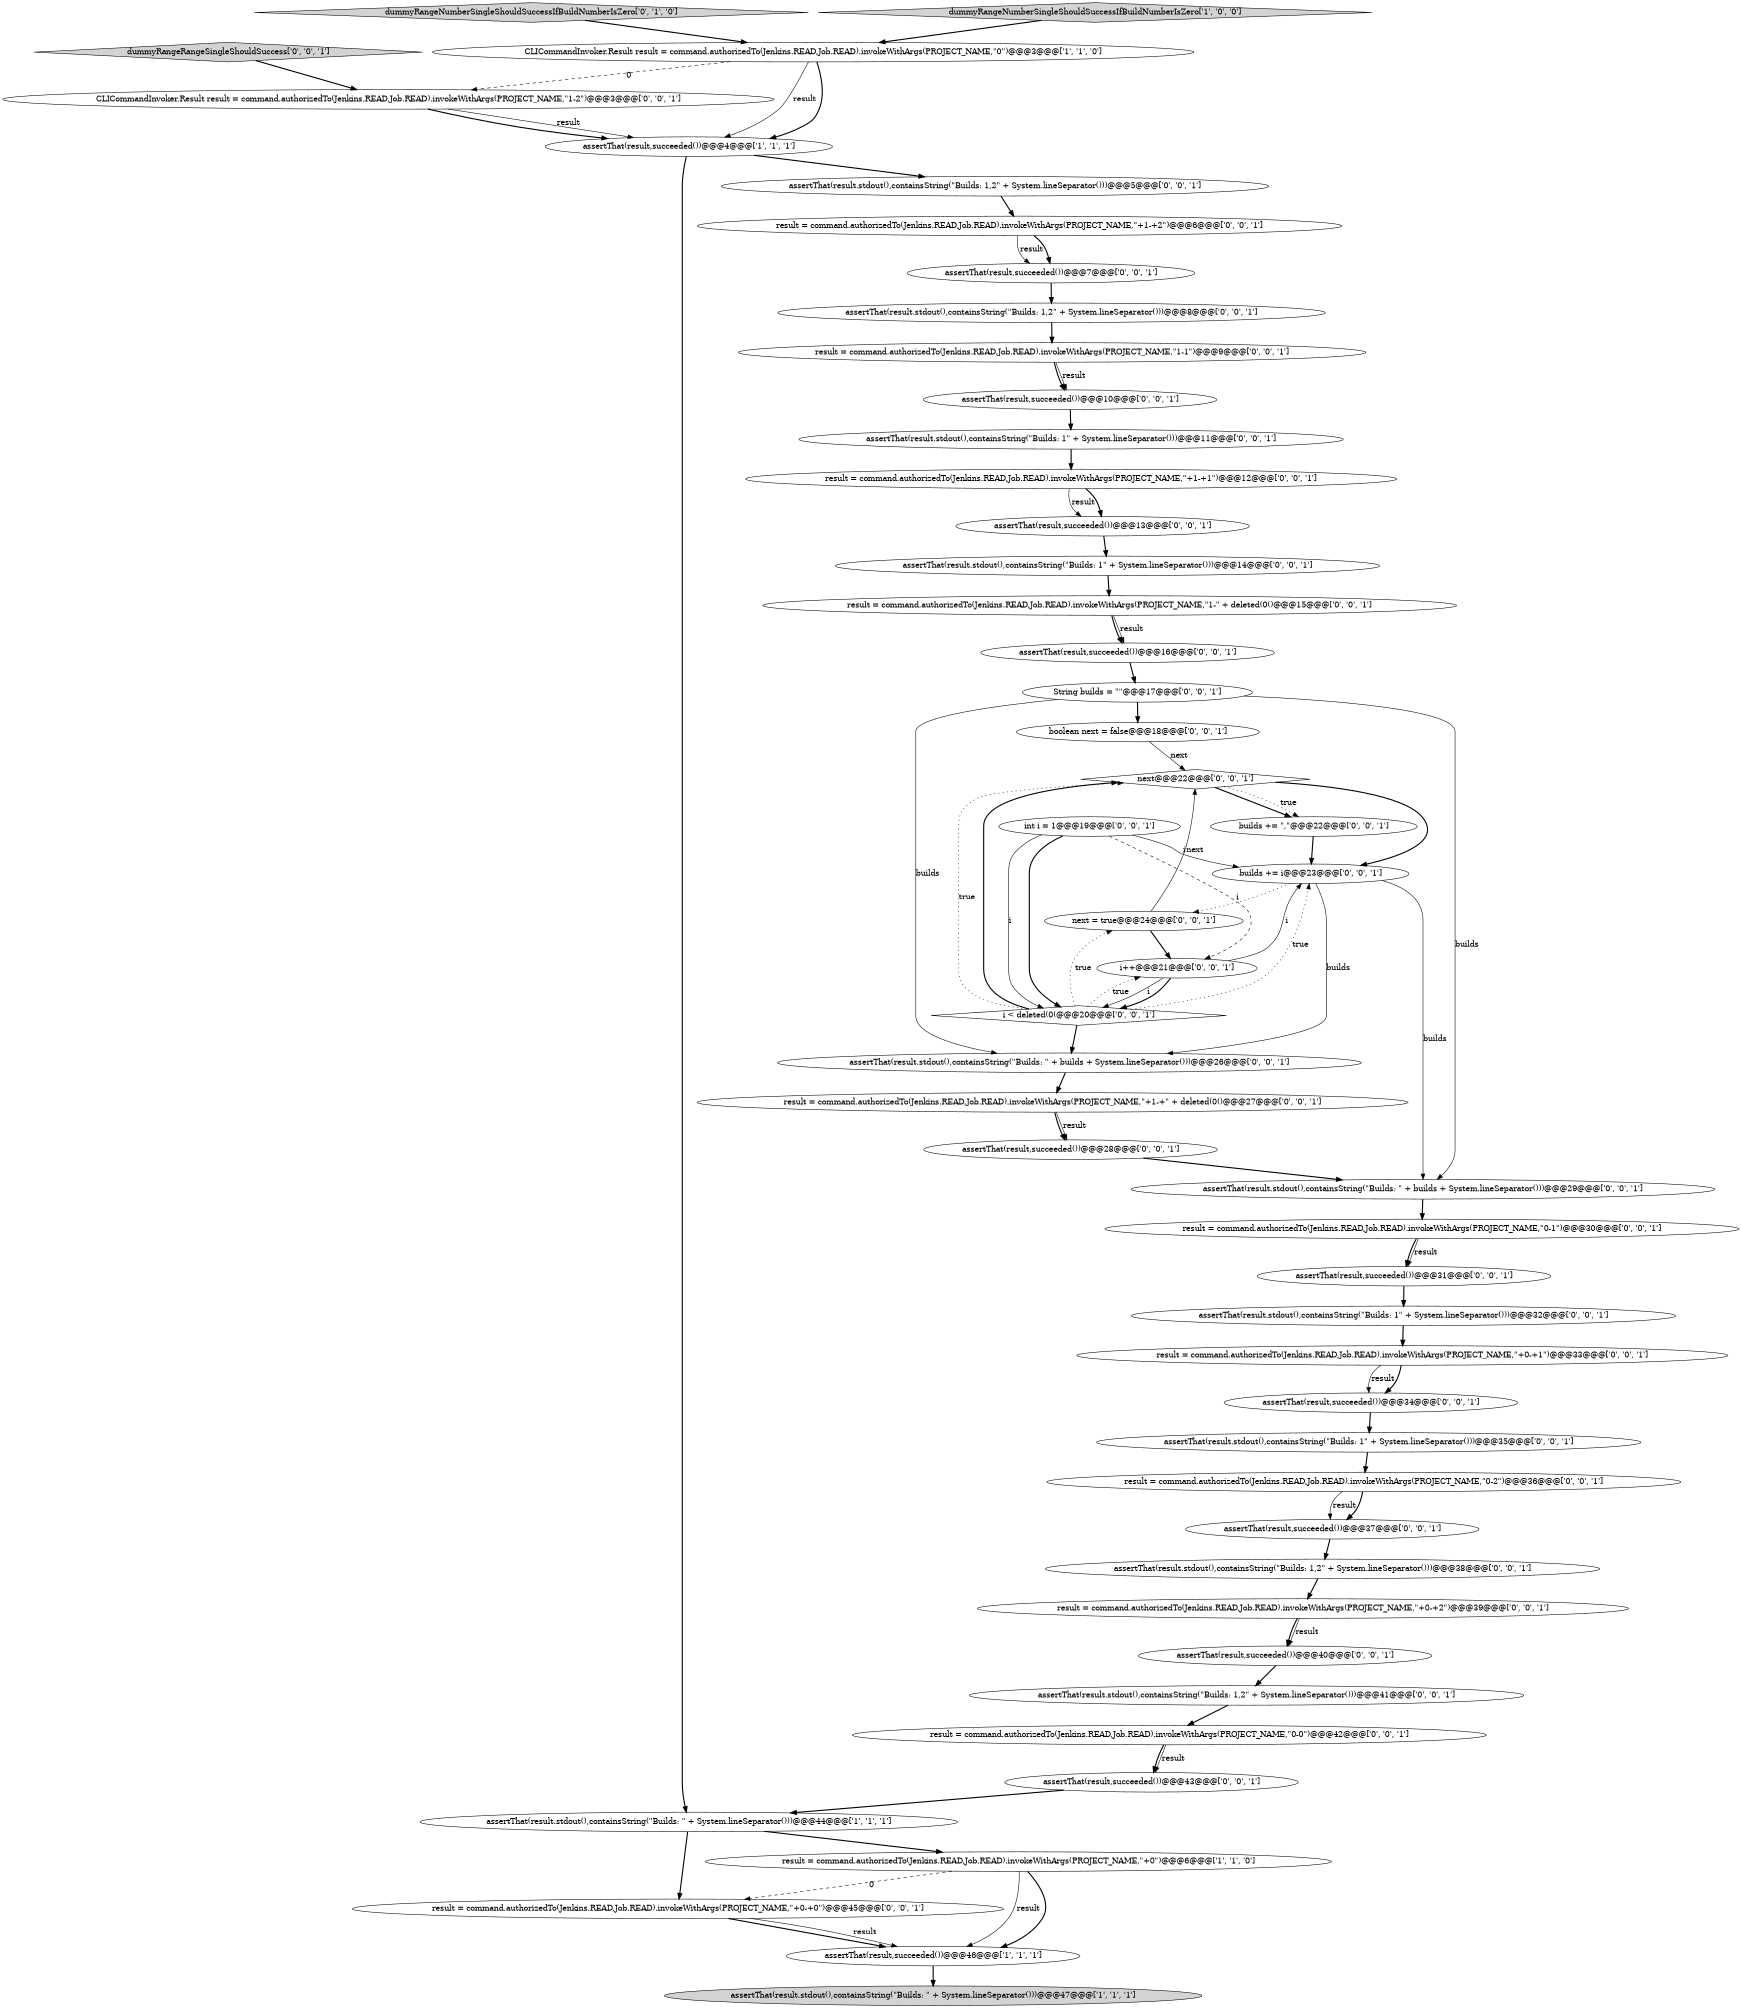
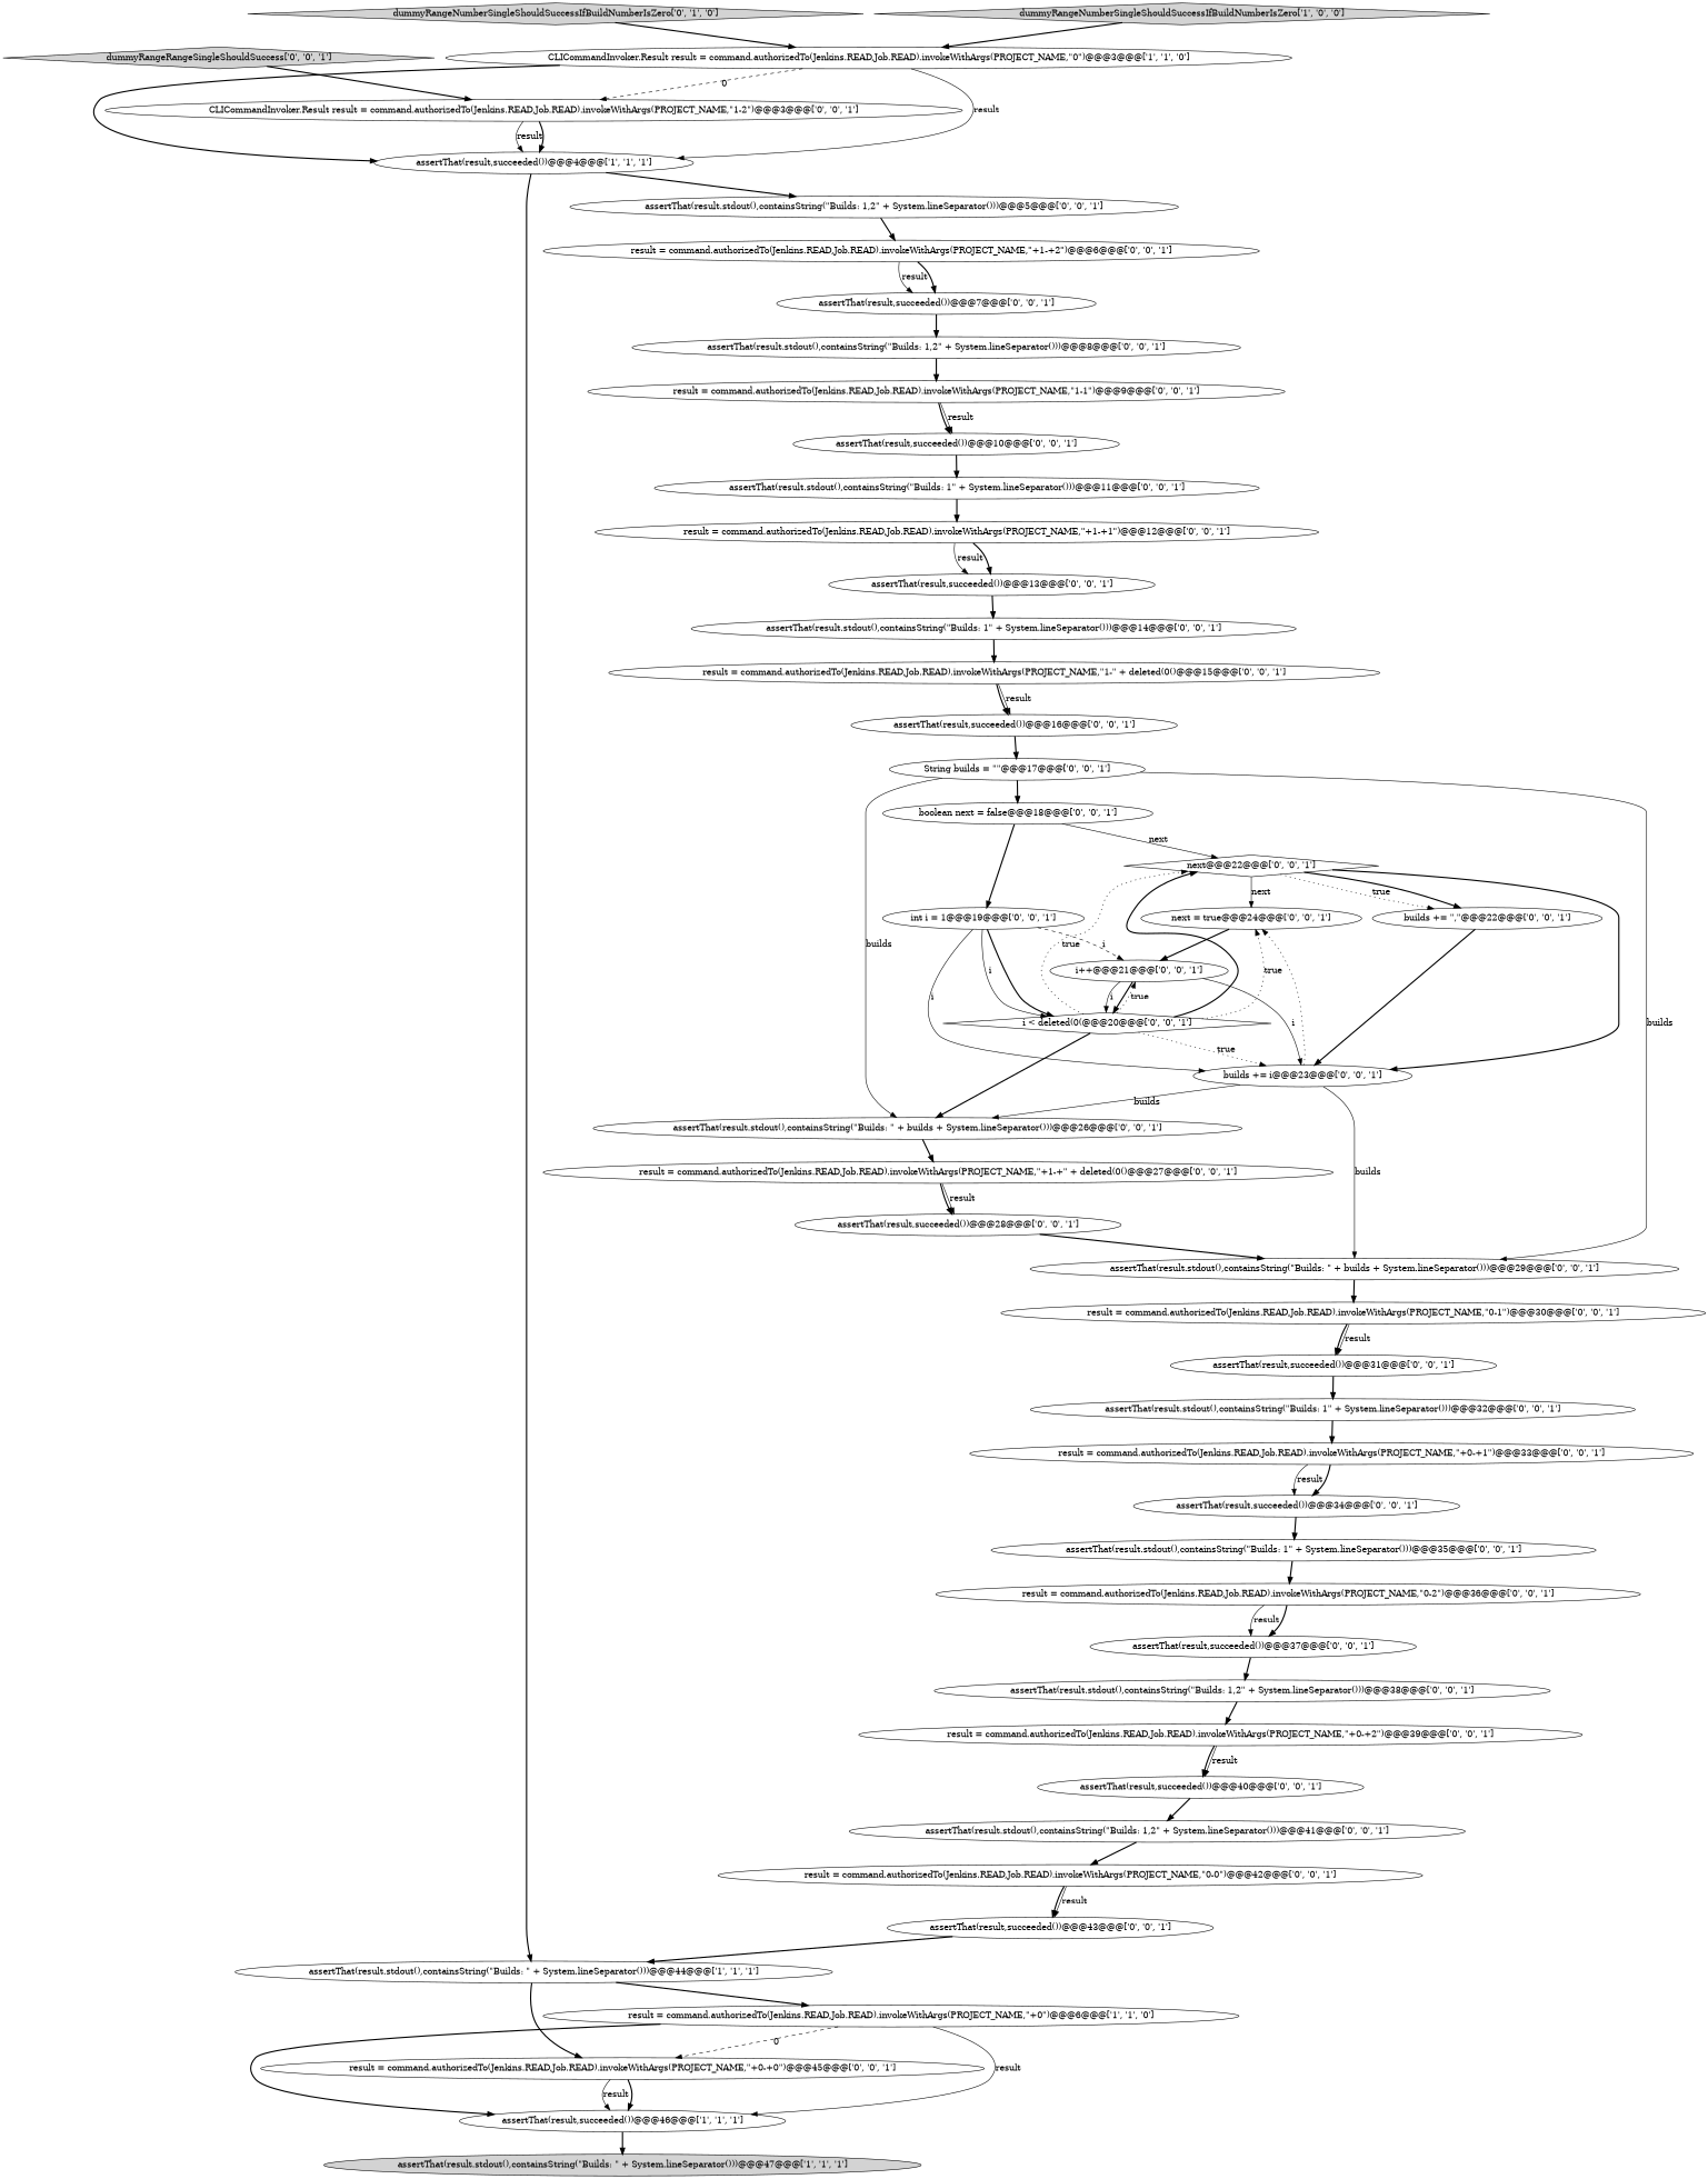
  digraph {
    node [fillcolor=white shape=ellipse style=filled]
    edge [style=bold]
    n1 [label="result = command.authorizedTo(Jenkins.READ,Job.READ).invokeWithArgs(PROJECT_NAME,\"0-0\")@@@42@@@['0', '0', '1']"]
    n2 [label="assertThat(result,succeeded())@@@43@@@['0', '0', '1']"]
    n3 [label="assertThat(result.stdout(),containsString(\"Builds: \" + System.lineSeparator()))@@@44@@@['1', '1', '1']"]
    n4 [label="result = command.authorizedTo(Jenkins.READ,Job.READ).invokeWithArgs(PROJECT_NAME,\"+1-+2\")@@@6@@@['0', '0', '1']"]
    n5 [label="assertThat(result,succeeded())@@@7@@@['0', '0', '1']"]
    n6 [label="assertThat(result.stdout(),containsString(\"Builds: 1,2\" + System.lineSeparator()))@@@8@@@['0', '0', '1']"]
    n7 [label="next = true@@@24@@@['0', '0', '1']"]
    n8 [label="next@@@22@@@['0', '0', '1']" shape=diamond]
    n9 [label="i++@@@21@@@['0', '0', '1']"]
    n10 [label="builds += i@@@23@@@['0', '0', '1']"]
    n11 [label="builds += \",\"@@@22@@@['0', '0', '1']"]
    n12 [label="i < deleted(0(@@@20@@@['0', '0', '1']" shape=diamond]
    n13 [label="assertThat(result,succeeded())@@@31@@@['0', '0', '1']"]
    n14 [label="assertThat(result.stdout(),containsString(\"Builds: 1\" + System.lineSeparator()))@@@32@@@['0', '0', '1']"]
    n15 [label="result = command.authorizedTo(Jenkins.READ,Job.READ).invokeWithArgs(PROJECT_NAME,\"+0-+1\")@@@33@@@['0', '0', '1']"]
    n16 [label="assertThat(result,succeeded())@@@28@@@['0', '0', '1']"]
    n17 [label="assertThat(result.stdout(),containsString(\"Builds: \" + builds + System.lineSeparator()))@@@29@@@['0', '0', '1']"]
    n18 [label="result = command.authorizedTo(Jenkins.READ,Job.READ).invokeWithArgs(PROJECT_NAME,\"0-1\")@@@30@@@['0', '0', '1']"]
    n19 [label="assertThat(result.stdout(),containsString(\"Builds: 1\" + System.lineSeparator()))@@@35@@@['0', '0', '1']"]
    n20 [label="result = command.authorizedTo(Jenkins.READ,Job.READ).invokeWithArgs(PROJECT_NAME,\"0-2\")@@@36@@@['0', '0', '1']"]
    n21 [label="assertThat(result,succeeded())@@@37@@@['0', '0', '1']"]
    n22 [label="assertThat(result,succeeded())@@@34@@@['0', '0', '1']"]
    n23 [label="assertThat(result.stdout(),containsString(\"Builds: 1,2\" + System.lineSeparator()))@@@38@@@['0', '0', '1']"]
    n24 [label="result = command.authorizedTo(Jenkins.READ,Job.READ).invokeWithArgs(PROJECT_NAME,\"+0-+2\")@@@39@@@['0', '0', '1']"]
    n25 [label="assertThat(result,succeeded())@@@40@@@['0', '0', '1']"]
    n26 [label="assertThat(result,succeeded())@@@13@@@['0', '0', '1']"]
    n27 [label="assertThat(result.stdout(),containsString(\"Builds: 1\" + System.lineSeparator()))@@@14@@@['0', '0', '1']"]
    n28 [label="result = command.authorizedTo(Jenkins.READ,Job.READ).invokeWithArgs(PROJECT_NAME,\"1-\" + deleted(0()@@@15@@@['0', '0', '1']"]
    n29 [label="result = command.authorizedTo(Jenkins.READ,Job.READ).invokeWithArgs(PROJECT_NAME,\"+1-+1\")@@@12@@@['0', '0', '1']"]
    n30 [label="assertThat(result.stdout(),containsString(\"Builds: 1\" + System.lineSeparator()))@@@11@@@['0', '0', '1']"]
    n31 [label="assertThat(result.stdout(),containsString(\"Builds: 1,2\" + System.lineSeparator()))@@@41@@@['0', '0', '1']"]
    n32 [label="assertThat(result,succeeded())@@@46@@@['1', '1', '1']"]
    n33 [fillcolor=lightgray label="assertThat(result.stdout(),containsString(\"Builds: \" + System.lineSeparator()))@@@47@@@['1', '1', '1']"]
    n34 [label="CLICommandInvoker.Result result = command.authorizedTo(Jenkins.READ,Job.READ).invokeWithArgs(PROJECT_NAME,\"0\")@@@3@@@['1', '1', '0']"]
    n35 [label="CLICommandInvoker.Result result = command.authorizedTo(Jenkins.READ,Job.READ).invokeWithArgs(PROJECT_NAME,\"1-2\")@@@3@@@['0', '0', '1']"]
    n36 [label="assertThat(result,succeeded())@@@4@@@['1', '1', '1']"]
    n37 [label="assertThat(result.stdout(),containsString(\"Builds: 1,2\" + System.lineSeparator()))@@@5@@@['0', '0', '1']"]
    n38 [label="String builds = \"\"@@@17@@@['0', '0', '1']"]
    n39 [label="assertThat(result.stdout(),containsString(\"Builds: \" + builds + System.lineSeparator()))@@@26@@@['0', '0', '1']"]
    n40 [label="boolean next = false@@@18@@@['0', '0', '1']"]
    n41 [label="result = command.authorizedTo(Jenkins.READ,Job.READ).invokeWithArgs(PROJECT_NAME,\"+1-+\" + deleted(0()@@@27@@@['0', '0', '1']"]
    n42 [label="int i = 1@@@19@@@['0', '0', '1']"]
    n43 [label="assertThat(result,succeeded())@@@16@@@['0', '0', '1']"]
    n44 [label="result = command.authorizedTo(Jenkins.READ,Job.READ).invokeWithArgs(PROJECT_NAME,\"1-1\")@@@9@@@['0', '0', '1']"]
    n45 [label="assertThat(result,succeeded())@@@10@@@['0', '0', '1']"]
    n46 [label="result = command.authorizedTo(Jenkins.READ,Job.READ).invokeWithArgs(PROJECT_NAME,\"+0\")@@@6@@@['1', '1', '0']"]
    n47 [label="result = command.authorizedTo(Jenkins.READ,Job.READ).invokeWithArgs(PROJECT_NAME,\"+0-+0\")@@@45@@@['0', '0', '1']"]
    n48 [fillcolor=lightgray label="dummyRangeNumberSingleShouldSuccessIfBuildNumberIsZero['0', '1', '0']" shape=diamond]
    n49 [fillcolor=lightgray label="dummyRangeNumberSingleShouldSuccessIfBuildNumberIsZero['1', '0', '0']" shape=diamond]
    n50 [fillcolor=lightgray label="dummyRangeRangeSingleShouldSuccess['0', '0', '1']" shape=diamond]
    n1 -> n2
    n1 -> n2 [label=result style=solid]
    n2 -> n3
    n3 -> n46
    n3 -> n47
    n4 -> n5 [label=result style=solid]
    n4 -> n5
    n5 -> n6
    n6 -> n44
-   n7 -> n8 [label=next style=solid]
+   n8 -> n7 [label=next style=solid]
    n7 -> n9
    n8 -> n10
    n8 -> n11
    n8 -> n11 [label=true style=dotted]
    n9 -> n10 [label=i style=solid]
    n9 -> n12 [label=i style=solid]
    n9 -> n12
    n10 -> n7 [style=dotted]
    n10 -> n17 [label=builds style=solid]
    n10 -> n39 [label=builds style=solid]
    n11 -> n10
    n12 -> n7 [label=true style=dotted]
    n12 -> n8 [label=true style=dotted]
    n12 -> n8
    n12 -> n9 [label=true style=dotted]
    n12 -> n10 [label=true style=dotted]
    n12 -> n39
    n13 -> n14
    n14 -> n15
    n15 -> n22 [label=result style=solid]
    n15 -> n22
    n16 -> n17
    n17 -> n18
    n18 -> n13
    n18 -> n13 [label=result style=solid]
    n19 -> n20
    n20 -> n21 [label=result style=solid]
    n20 -> n21
    n21 -> n23
    n22 -> n19
    n23 -> n24
    n24 -> n25
    n24 -> n25 [label=result style=solid]
    n25 -> n31
    n26 -> n27
    n27 -> n28
    n28 -> n43
    n28 -> n43 [label=result style=solid]
    n29 -> n26 [label=result style=solid]
    n29 -> n26
    n30 -> n29
    n31 -> n1
    n32 -> n33
    n34 -> n35 [label=0 style=dashed]
    n34 -> n36
    n34 -> n36 [label=result style=solid]
    n35 -> n36 [label=result style=solid]
    n35 -> n36
    n36 -> n3
    n36 -> n37
    n37 -> n4
    n38 -> n17 [label=builds style=solid]
    n38 -> n39 [label=builds style=solid]
    n38 -> n40
    n39 -> n41
    n40 -> n8 [label=next style=solid]
+   n40 -> n42
    n41 -> n16
    n41 -> n16 [label=result style=solid]
    n42 -> n9 [label=i style=dashed]
    n42 -> n10 [label=i style=solid]
    n42 -> n12 [label=i style=solid]
    n42 -> n12
    n43 -> n38
    n44 -> n45
    n44 -> n45 [label=result style=solid]
    n45 -> n30
    n46 -> n32 [label=result style=solid]
    n46 -> n32
    n46 -> n47 [label=0 style=dashed]
    n47 -> n32
    n47 -> n32 [label=result style=solid]
    n48 -> n34
    n49 -> n34
    n50 -> n35
  }
